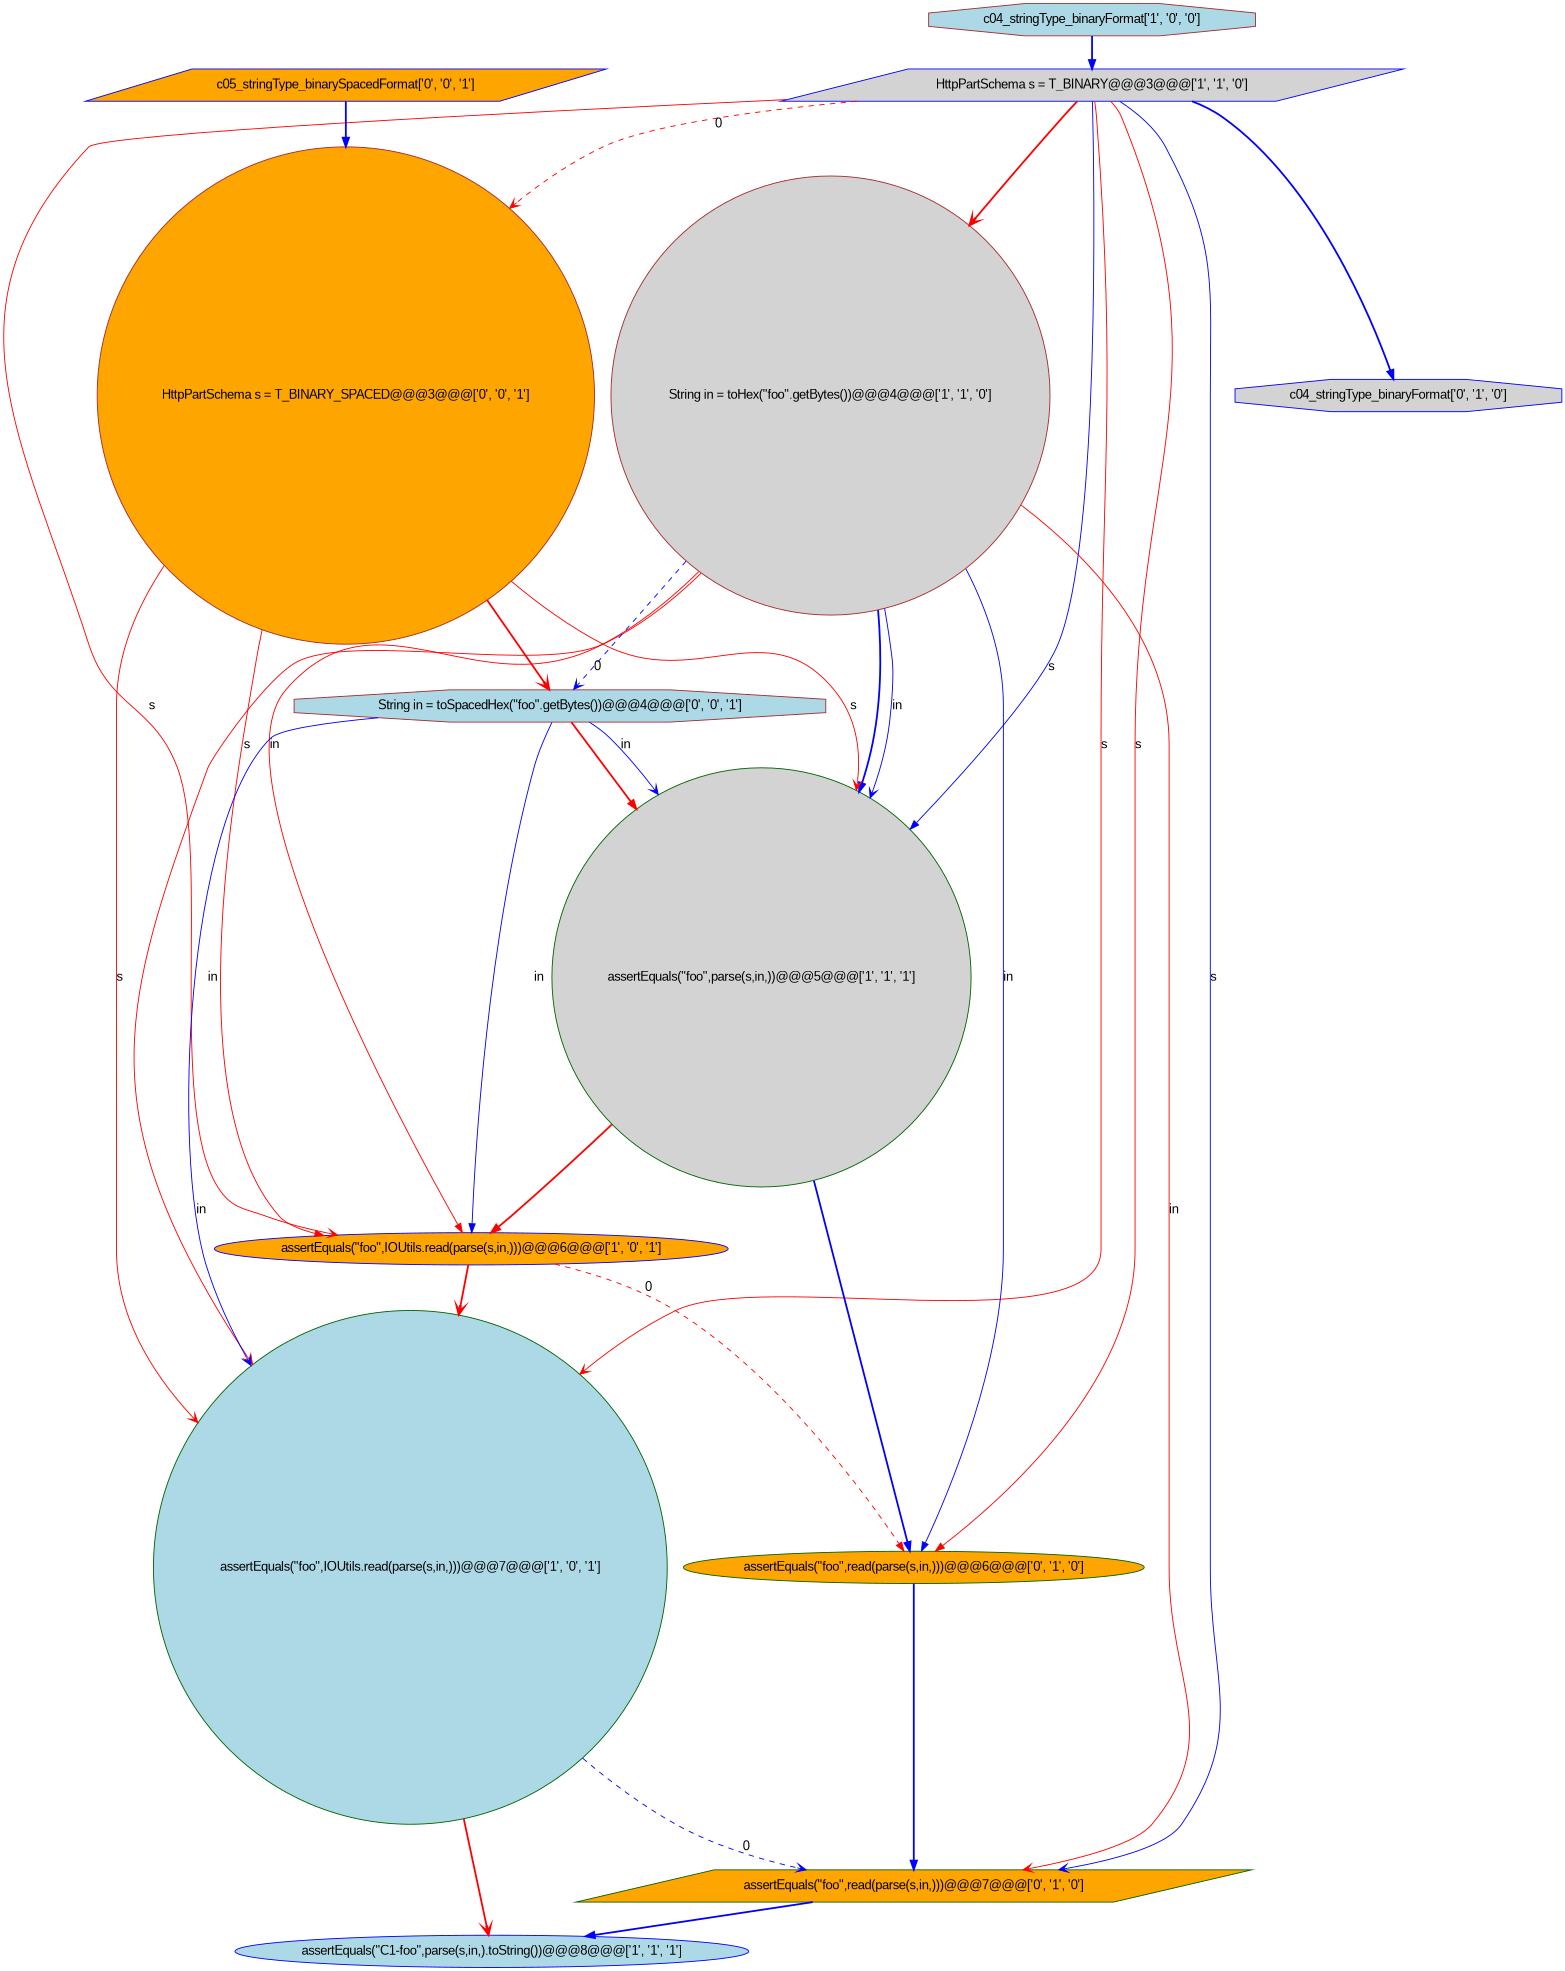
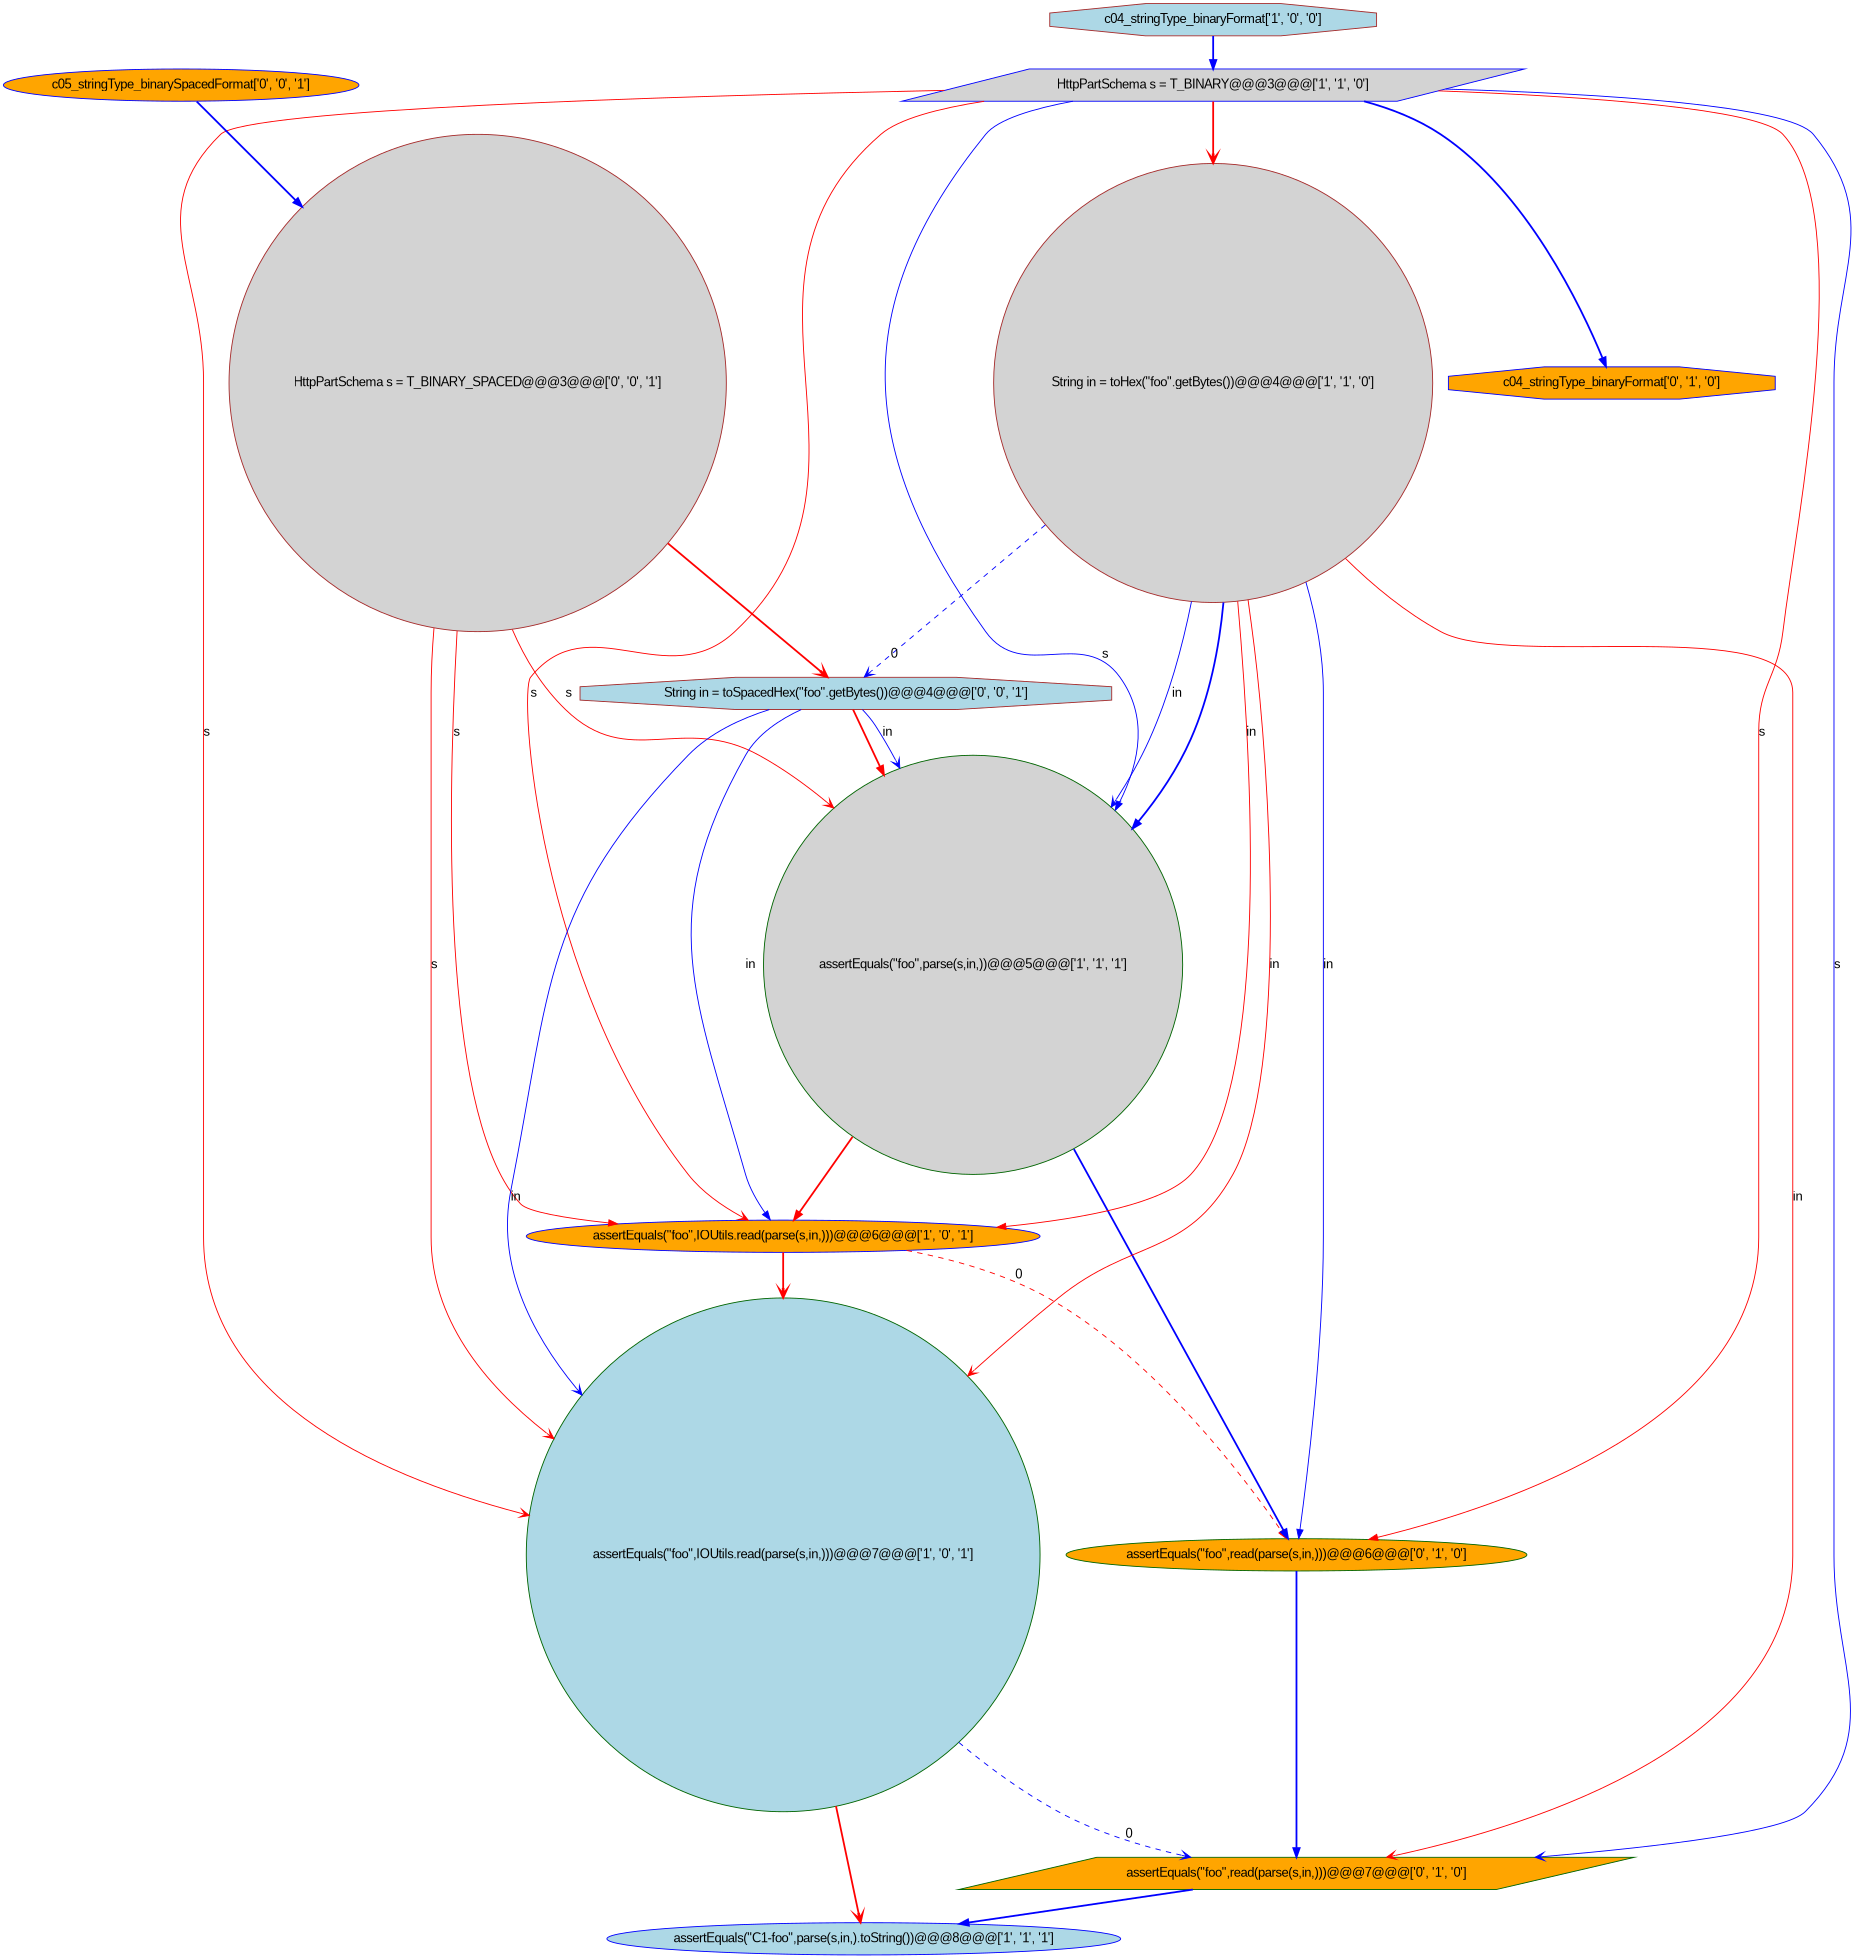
  digraph {
    fontname="Liberation Sans"
    node [color=blue fillcolor=lightgrey fontname="Liberation Sans" shape=ellipse style=filled]
    edge [arrowhead=vee color=red fontname="Liberation Sans" style=solid]
    n1 [label="HttpPartSchema s = T_BINARY@@@3@@@['1', '1', '0']" shape=parallelogram]
    n2 [fillcolor=orange label="assertEquals(\"foo\",IOUtils.read(parse(s,in,)))@@@6@@@['1', '0', '1']"]
    n3 [color=darkgreen fillcolor=orange label="assertEquals(\"foo\",read(parse(s,in,)))@@@7@@@['0', '1', '0']" shape=parallelogram]
    n4 [color=darkgreen label="assertEquals(\"foo\",parse(s,in,))@@@5@@@['1', '1', '1']" shape=circle]
    n5 [color=darkgreen fillcolor=orange label="assertEquals(\"foo\",read(parse(s,in,)))@@@6@@@['0', '1', '0']"]
    n6 [color=brown label="String in = toHex(\"foo\".getBytes())@@@4@@@['1', '1', '0']" shape=circle]
    n7 [color=darkgreen fillcolor=lightblue label="assertEquals(\"foo\",IOUtils.read(parse(s,in,)))@@@7@@@['1', '0', '1']" shape=circle]
-   n8 [color=brown fillcolor=orange label="HttpPartSchema s = T_BINARY_SPACED@@@3@@@['0', '0', '1']" shape=circle]
-   n9 [label="c04_stringType_binaryFormat['0', '1', '0']" shape=octagon]
+   n8 [color=brown label="HttpPartSchema s = T_BINARY_SPACED@@@3@@@['0', '0', '1']" shape=circle]
+   n9 [fillcolor=orange label="c04_stringType_binaryFormat['0', '1', '0']" shape=octagon]
    n10 [fillcolor=lightblue label="assertEquals(\"C1-foo\",parse(s,in,).toString())@@@8@@@['1', '1', '1']"]
    n11 [color=brown fillcolor=lightblue label="String in = toSpacedHex(\"foo\".getBytes())@@@4@@@['0', '0', '1']" shape=octagon]
    n12 [color=brown fillcolor=lightblue label="c04_stringType_binaryFormat['1', '0', '0']" shape=octagon]
-   n13 [fillcolor=orange label="c05_stringType_binarySpacedFormat['0', '0', '1']" shape=parallelogram]
+   n13 [fillcolor=orange label="c05_stringType_binarySpacedFormat['0', '0', '1']"]
    n1 -> n2 [label=s]
    n1 -> n3 [color=blue label=s]
    n1 -> n4 [arrowhead=normal color=blue label=s]
    n1 -> n5 [arrowhead=normal label=s]
    n1 -> n6 [style=bold]
    n1 -> n7 [label=s]
-   n1 -> n8 [label=0 style=dashed]
    n1 -> n9 [arrowhead=normal color=blue style=bold]
    n2 -> n5 [arrowhead=normal label=0 style=dashed]
    n2 -> n7 [style=bold]
    n3 -> n10 [arrowhead=normal color=blue style=bold]
    n4 -> n2 [arrowhead=normal style=bold]
    n4 -> n5 [arrowhead=normal color=blue style=bold]
    n5 -> n3 [arrowhead=normal color=blue style=bold]
    n6 -> n2 [arrowhead=normal label=in]
    n6 -> n3 [label=in]
    n6 -> n4 [arrowhead=normal color=blue style=bold]
    n6 -> n4 [color=blue label=in]
    n6 -> n5 [arrowhead=normal color=blue label=in]
    n6 -> n7 [label=in]
    n6 -> n11 [color=blue label=0 style=dashed]
    n7 -> n3 [color=blue label=0 style=dashed]
    n7 -> n10 [style=bold]
    n8 -> n2 [arrowhead=normal label=s]
    n8 -> n4 [label=s]
    n8 -> n7 [label=s]
    n8 -> n11 [style=bold]
    n11 -> n2 [arrowhead=normal color=blue label=in]
    n11 -> n4 [color=blue label=in]
    n11 -> n4 [arrowhead=normal style=bold]
    n11 -> n7 [color=blue label=in]
    n12 -> n1 [arrowhead=normal color=blue style=bold]
    n13 -> n8 [arrowhead=normal color=blue style=bold]
  }
